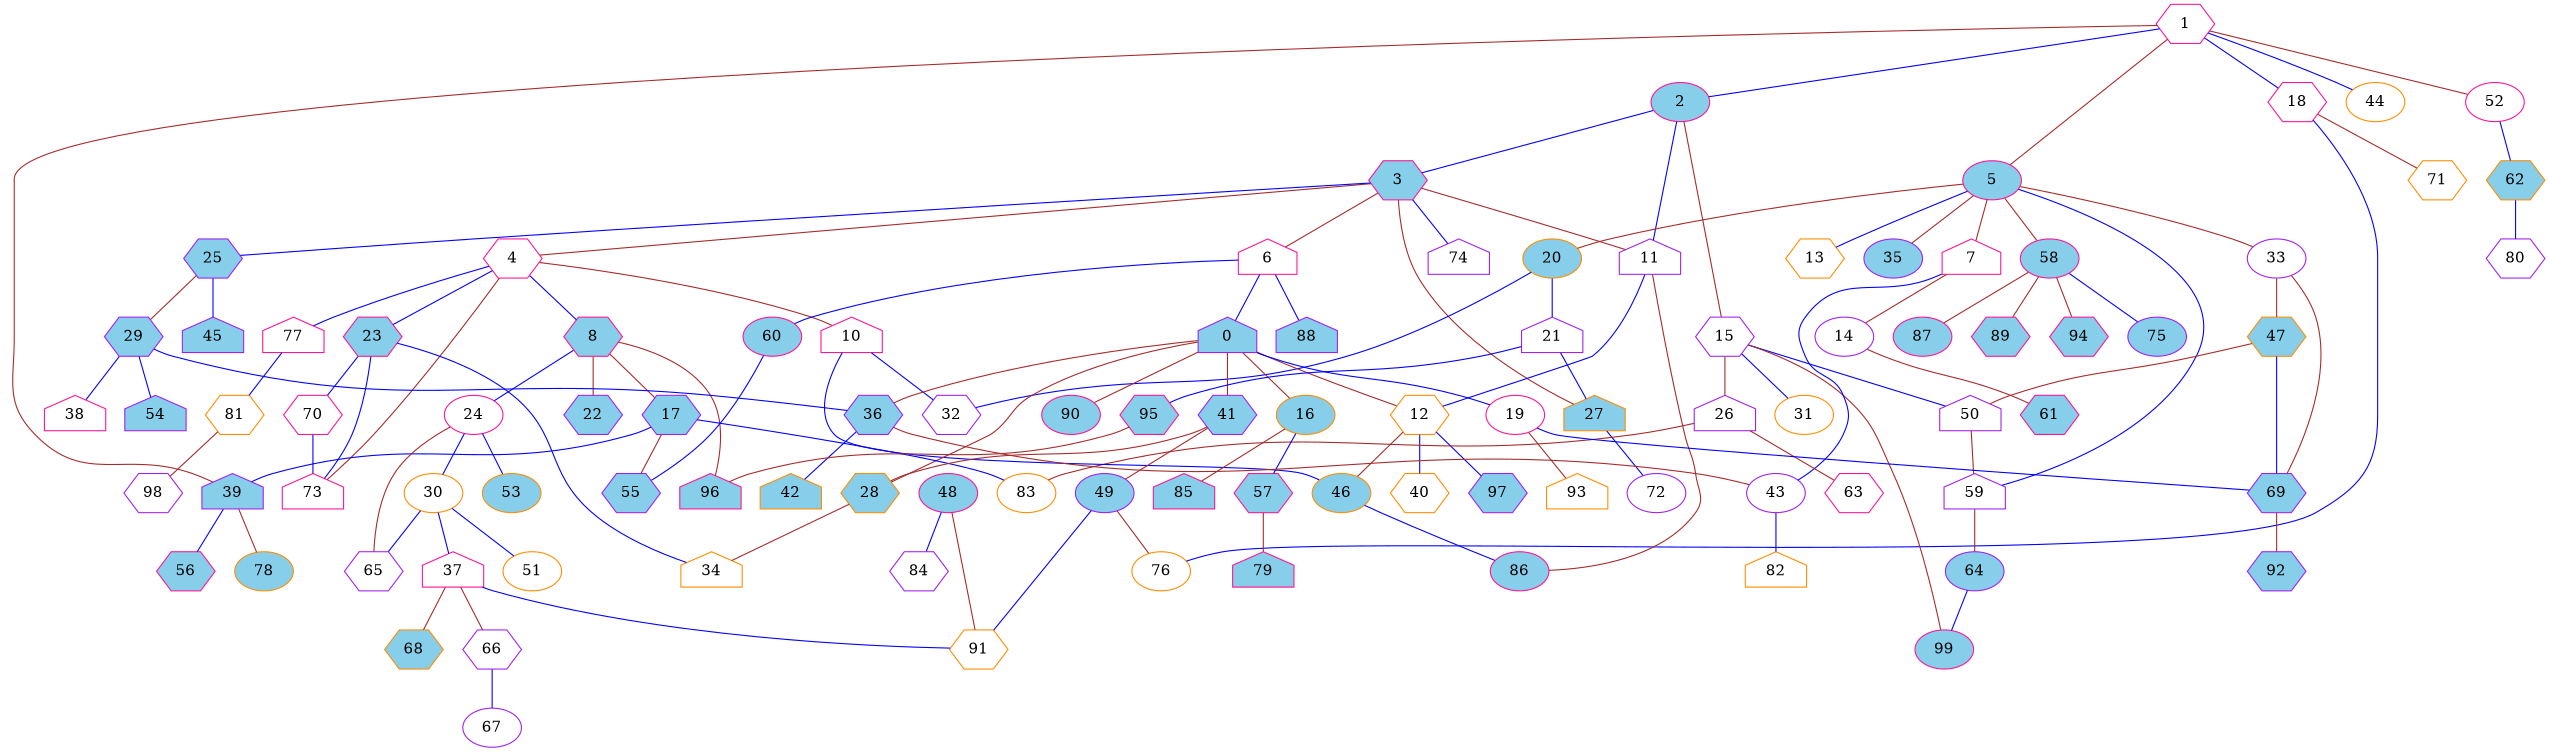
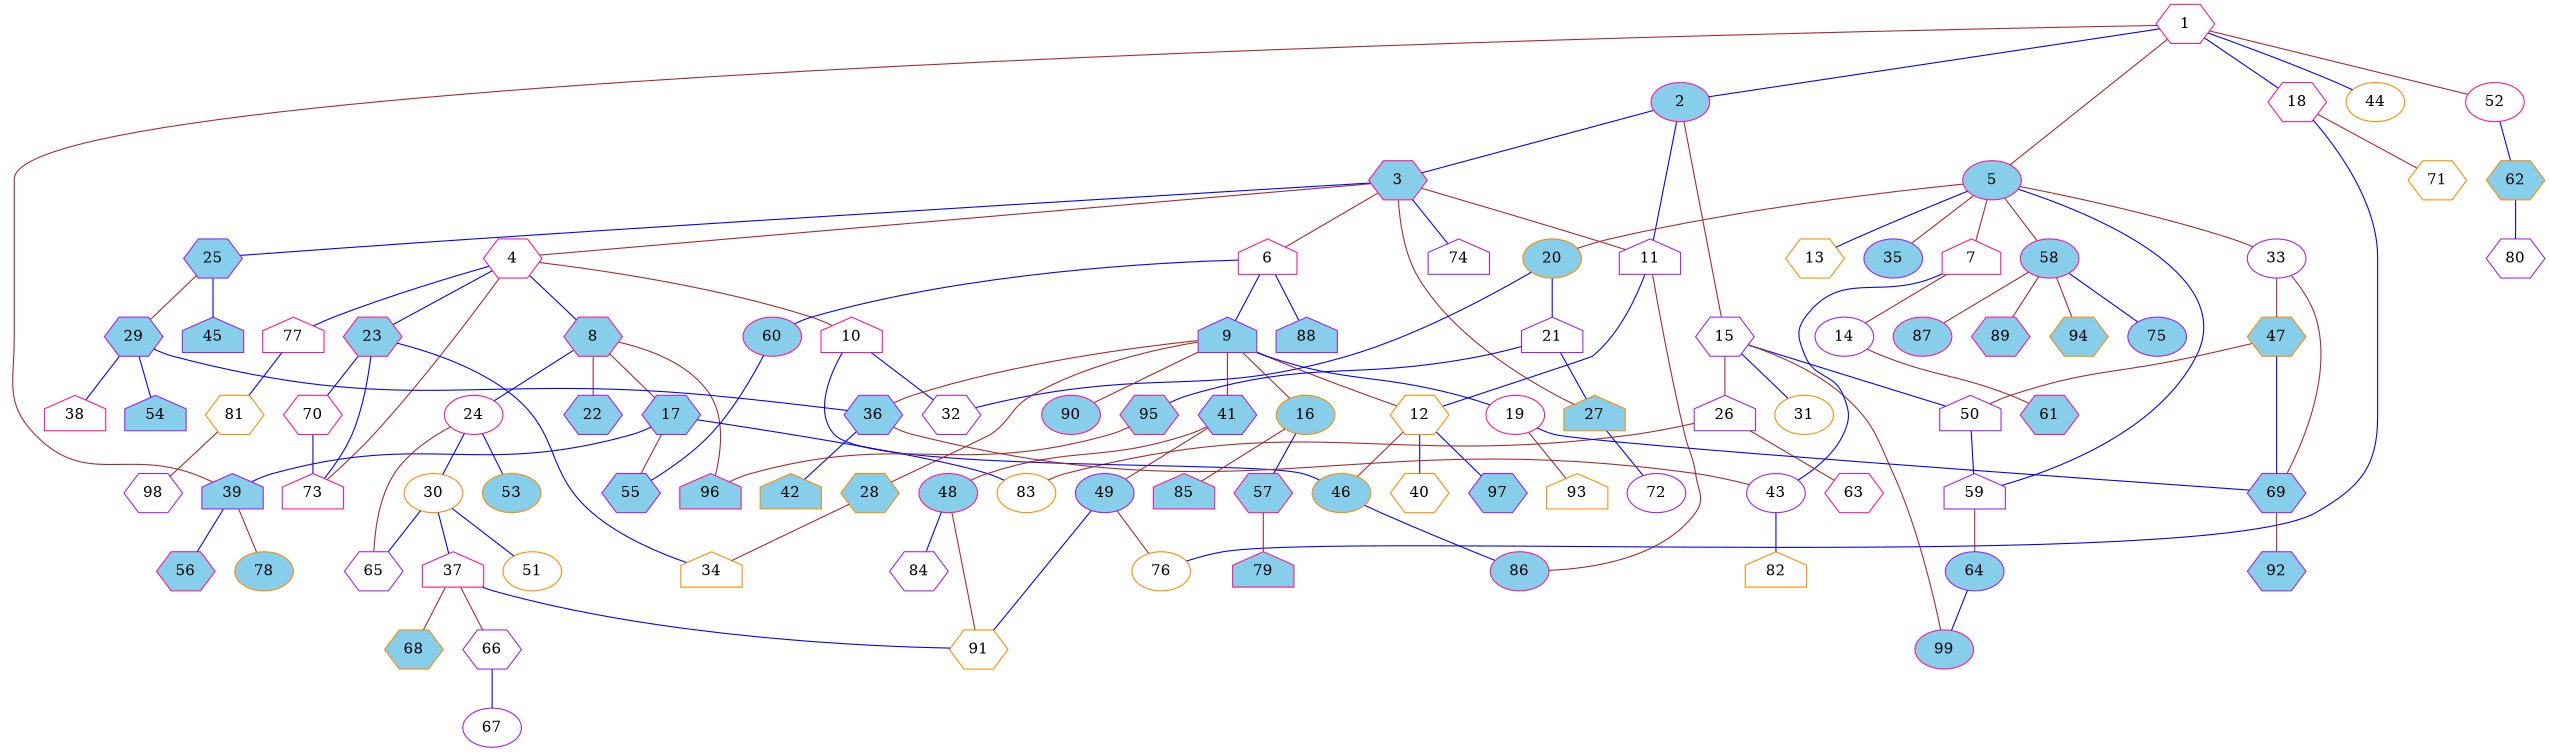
  graph {
    node [color=purple fillcolor=skyblue shape=hexagon style=filled]
    edge [color=blue]
    1 [color=deeppink fillcolor=white]
    2 [color=deeppink shape=ellipse]
    5 [color=deeppink shape=ellipse]
    18 [color=deeppink fillcolor=white]
    39 [shape=house]
    44 [color=darkorange fillcolor=white shape=ellipse]
    52 [color=deeppink fillcolor=white shape=ellipse]
    3 [color=deeppink]
    11 [fillcolor=white shape=house]
    15 [fillcolor=white]
    7 [color=deeppink fillcolor=white shape=house]
    13 [color=darkorange fillcolor=white]
    20 [color=darkorange shape=ellipse]
    33 [fillcolor=white shape=ellipse]
    35 [shape=ellipse]
    58 [color=deeppink shape=ellipse]
    59 [fillcolor=white shape=house]
    71 [color=darkorange fillcolor=white]
    76 [color=darkorange fillcolor=white shape=ellipse]
    56 [color=deeppink]
    78 [color=darkorange shape=ellipse]
    62 [color=darkorange]
    4 [color=deeppink fillcolor=white]
    6 [color=deeppink fillcolor=white shape=house]
    25
    27 [color=darkorange shape=house]
    74 [fillcolor=white shape=house]
    12 [color=darkorange fillcolor=white]
    86 [color=deeppink shape=ellipse]
    26 [fillcolor=white shape=house]
    31 [color=darkorange fillcolor=white shape=ellipse]
    50 [fillcolor=white shape=house]
    99 [color=deeppink shape=ellipse]
    8 [color=deeppink]
    10 [color=deeppink fillcolor=white shape=house]
    23 [color=deeppink]
    73 [color=deeppink fillcolor=white shape=house]
    77 [color=deeppink fillcolor=white shape=house]
-   9 [shape=house label=0]
+   9 [shape=house]
    60 [color=deeppink shape=ellipse]
    88 [shape=house]
    29
    45 [shape=house]
    72 [fillcolor=white shape=ellipse]
    17
    22
    24 [color=deeppink fillcolor=white shape=ellipse]
    96 [color=deeppink shape=house]
    32 [fillcolor=white]
    46 [color=darkorange shape=ellipse]
    34 [color=darkorange fillcolor=white shape=house]
    70 [color=deeppink fillcolor=white]
    81 [color=darkorange fillcolor=white]
    14 [fillcolor=white shape=ellipse]
    43 [fillcolor=white shape=ellipse]
    21 [fillcolor=white shape=house]
    69
    47 [color=darkorange]
    75 [shape=ellipse]
    87 [color=deeppink shape=ellipse]
    89 [color=deeppink]
-   94 [color=deeppink]
+   94 [color=darkorange]
    64 [shape=ellipse]
    16 [color=darkorange shape=ellipse]
    19 [color=deeppink fillcolor=white shape=ellipse]
    28 [color=darkorange]
    36
    41
    90 [color=deeppink shape=ellipse]
    55
    61 [color=deeppink]
    82 [color=darkorange fillcolor=white shape=house]
    83 [color=darkorange fillcolor=white shape=ellipse]
    30 [color=darkorange fillcolor=white shape=ellipse]
    53 [color=darkorange shape=ellipse]
    65 [fillcolor=white]
    40 [color=darkorange fillcolor=white]
    97
    57 [color=deeppink]
    85 [color=deeppink shape=house]
    93 [color=darkorange fillcolor=white shape=house]
    42 [color=darkorange shape=house]
    48 [color=deeppink shape=ellipse]
    49 [shape=ellipse]
    63 [color=deeppink fillcolor=white]
    79 [color=deeppink shape=house]
    92
    95 [color=deeppink]
    37 [color=deeppink fillcolor=white shape=house]
    51 [color=darkorange fillcolor=white shape=ellipse]
    38 [color=deeppink fillcolor=white shape=house]
    54 [shape=house]
    66 [fillcolor=white]
    68 [color=darkorange]
    91 [color=darkorange fillcolor=white]
    67 [fillcolor=white shape=ellipse]
    84 [fillcolor=white]
    80 [fillcolor=white]
    98 [fillcolor=white]
    1 -- 2
    1 -- 5 [color=brown]
    1 -- 18
    1 -- 39 [color=brown]
    1 -- 44
    1 -- 52 [color=brown]
    2 -- 3
    2 -- 11
    2 -- 15 [color=brown]
    5 -- 7 [color=brown]
    5 -- 13
    5 -- 20 [color=brown]
    5 -- 33 [color=brown]
    5 -- 35 [color=brown]
    5 -- 58 [color=brown]
    5 -- 59
    18 -- 71 [color=brown]
    18 -- 76
    39 -- 56
    39 -- 78 [color=brown]
    52 -- 62
    3 -- 11 [color=brown]
    3 -- 4 [color=brown]
    3 -- 6 [color=brown]
    3 -- 25
    3 -- 27 [color=brown]
    3 -- 74
    11 -- 12
    11 -- 86 [color=brown]
    15 -- 26 [color=brown]
    15 -- 31
    15 -- 50
    15 -- 99 [color=brown]
    7 -- 14 [color=brown]
    7 -- 43
    20 -- 32
    20 -- 21
    33 -- 69 [color=brown]
    33 -- 47 [color=brown]
    58 -- 75
    58 -- 87 [color=brown]
    58 -- 89 [color=brown]
    58 -- 94 [color=brown]
    59 -- 64 [color=brown]
    62 -- 80
    4 -- 8
    4 -- 10 [color=brown]
    4 -- 23
    4 -- 73 [color=brown]
    4 -- 77
    6 -- 9
    6 -- 60
    6 -- 88
    25 -- 29 [color=brown]
    25 -- 45
    27 -- 72
    12 -- 46 [color=brown]
    12 -- 40
    12 -- 97
    26 -- 83 [color=brown]
    26 -- 63 [color=brown]
-   50 -- 59 [color=brown]
+   50 -- 59
    8 -- 17 [color=brown]
    8 -- 22 [color=brown]
    8 -- 24
    8 -- 96 [color=brown]
    10 -- 32
    10 -- 46
    23 -- 73
    23 -- 34
    23 -- 70
    77 -- 81
    9 -- 12 [color=brown]
    9 -- 16 [color=brown]
    9 -- 19
    9 -- 28 [color=brown]
    9 -- 36 [color=brown]
    9 -- 41 [color=brown]
    9 -- 90 [color=brown]
    60 -- 55
    29 -- 36
    29 -- 38
    29 -- 54
    17 -- 39
    17 -- 55 [color=brown]
    17 -- 83
    24 -- 30
    24 -- 53
    24 -- 65 [color=brown]
    46 -- 86
    70 -- 73
    81 -- 98 [color=brown]
    14 -- 61 [color=brown]
    43 -- 82
    21 -- 27
    21 -- 95
    69 -- 92 [color=brown]
    47 -- 50 [color=brown]
    47 -- 69
    64 -- 99
    16 -- 57
    16 -- 85 [color=brown]
    19 -- 69
    19 -- 93 [color=brown]
    28 -- 34 [color=brown]
    36 -- 43 [color=brown]
    36 -- 42
-   41 -- 28 [color=brown]
+   41 -- 48 [color=brown]
    41 -- 49 [color=brown]
    30 -- 65
    30 -- 37
    30 -- 51
    57 -- 79 [color=brown]
    48 -- 91 [color=brown]
    48 -- 84
    49 -- 76 [color=brown]
    49 -- 91
    95 -- 96 [color=brown]
    37 -- 66 [color=brown]
    37 -- 68 [color=brown]
    37 -- 91
    66 -- 67
  }
